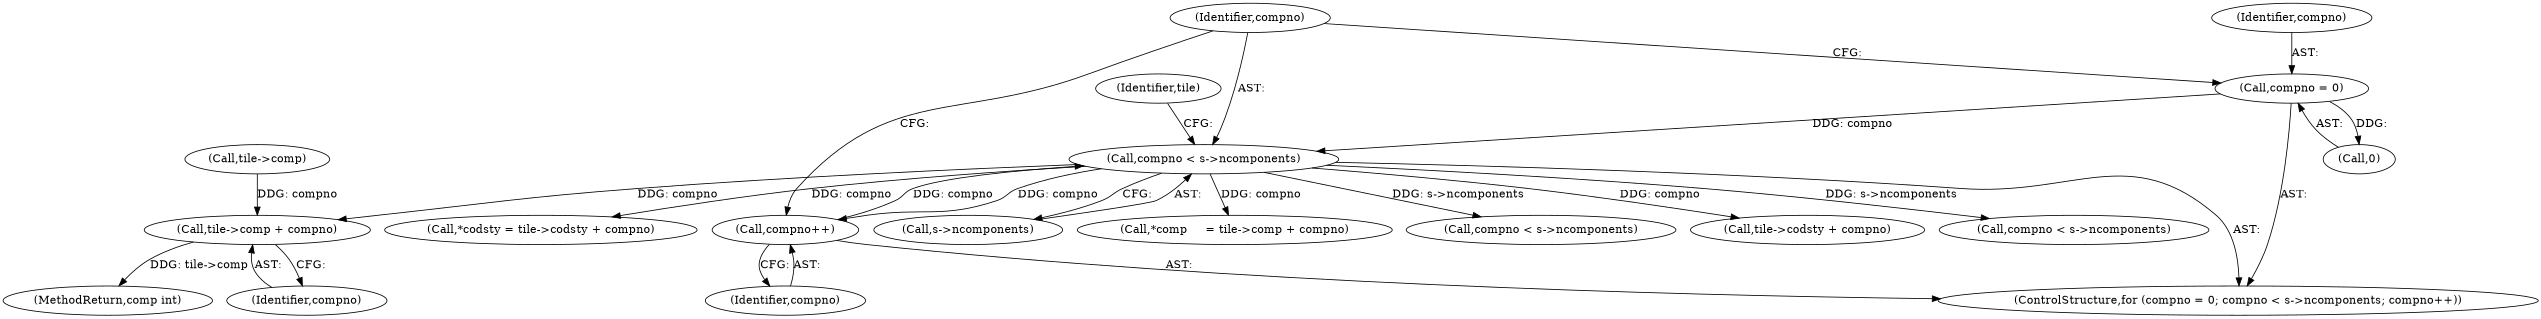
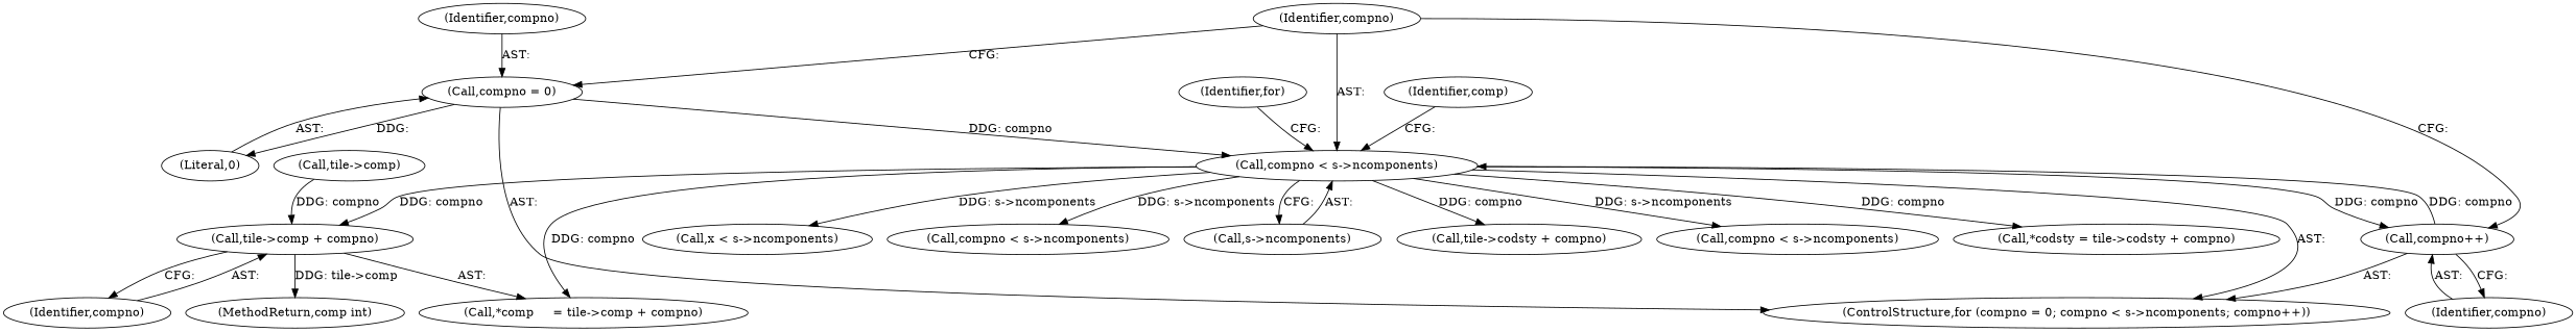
  digraph {
    n1 [label="(Call,tile->comp + compno)"]
    n2 [label="(Call,*comp     = tile->comp + compno)"]
    n3 [label="(MethodReturn,comp int)"]
    n4 [label="(Identifier,compno)"]
    n5 [label="(Call,compno < s->ncomponents)"]
    n6 [label="(Call,compno++)"]
+   n7 [label="(Call,x < s->ncomponents)"]
    n8 [label="(ControlStructure,for (compno = 0; compno < s->ncomponents; compno++))"]
    n9 [label="(Call,compno < s->ncomponents)"]
    n10 [label="(Call,s->ncomponents)"]
    n11 [label="(Call,tile->codsty + compno)"]
    n12 [label="(Call,compno < s->ncomponents)"]
    n13 [label="(Call,*codsty = tile->codsty + compno)"]
    n14 [label="(Identifier,compno)"]
    n15 [label="(Call,compno = 0)"]
-   n16 [label="(Call,0)"]
+   n16 [label="(Literal,0)"]
    n17 [label="(Call,tile->comp)"]
-   n19 [label="(Identifier,tile)"]
+   n18 [label="(Identifier,comp)"]
+   n19 [label="(Identifier,for)"]
    n20 [label="(Identifier,compno)"]
    n21 [label="(Identifier,compno)"]
+   n1 -> n2 [label="AST: "]
    n1 -> n3 [label="DDG: tile->comp"]
    n1 -> n4 [label="CFG: "]
    n4 -> n1 [label="AST: "]
    n5 -> n1 [label="DDG: compno"]
    n5 -> n2 [label="DDG: compno"]
    n5 -> n6 [label="DDG: compno"]
+   n5 -> n7 [label="DDG: s->ncomponents"]
    n5 -> n8 [label="AST: "]
    n5 -> n9 [label="DDG: s->ncomponents"]
    n5 -> n10 [label="CFG: "]
    n5 -> n11 [label="DDG: compno"]
    n5 -> n12 [label="DDG: s->ncomponents"]
    n5 -> n13 [label="DDG: compno"]
    n6 -> n5 [label="DDG: compno"]
    n6 -> n8 [label="AST: "]
    n6 -> n14 [label="CFG: "]
    n10 -> n5 [label="AST: "]
    n14 -> n6 [label="AST: "]
    n15 -> n5 [label="DDG: compno"]
    n15 -> n8 [label="AST: "]
    n15 -> n16 [label="DDG: "]
    n16 -> n15 [label="AST: "]
    n17 -> n1 [label="DDG: compno"]
+   n18 -> n5 [label="CFG: "]
    n19 -> n5 [label="CFG: "]
    n20 -> n15 [label="AST: "]
    n21 -> n5 [label="AST: "]
    n21 -> n6 [label="CFG: "]
    n21 -> n15 [label="CFG: "]
  }
